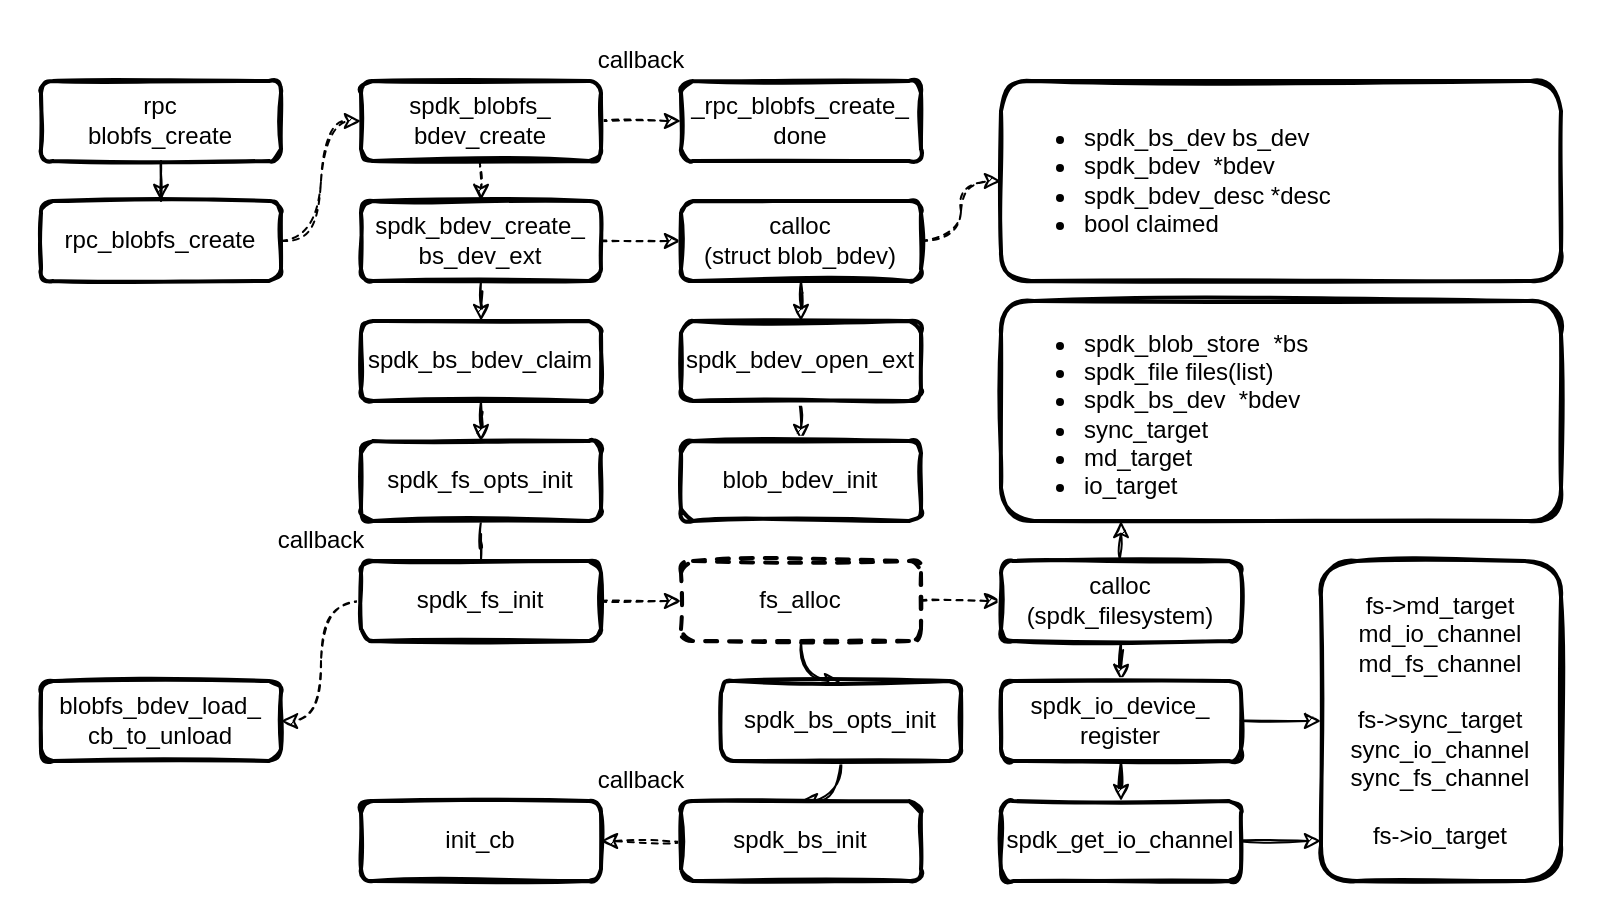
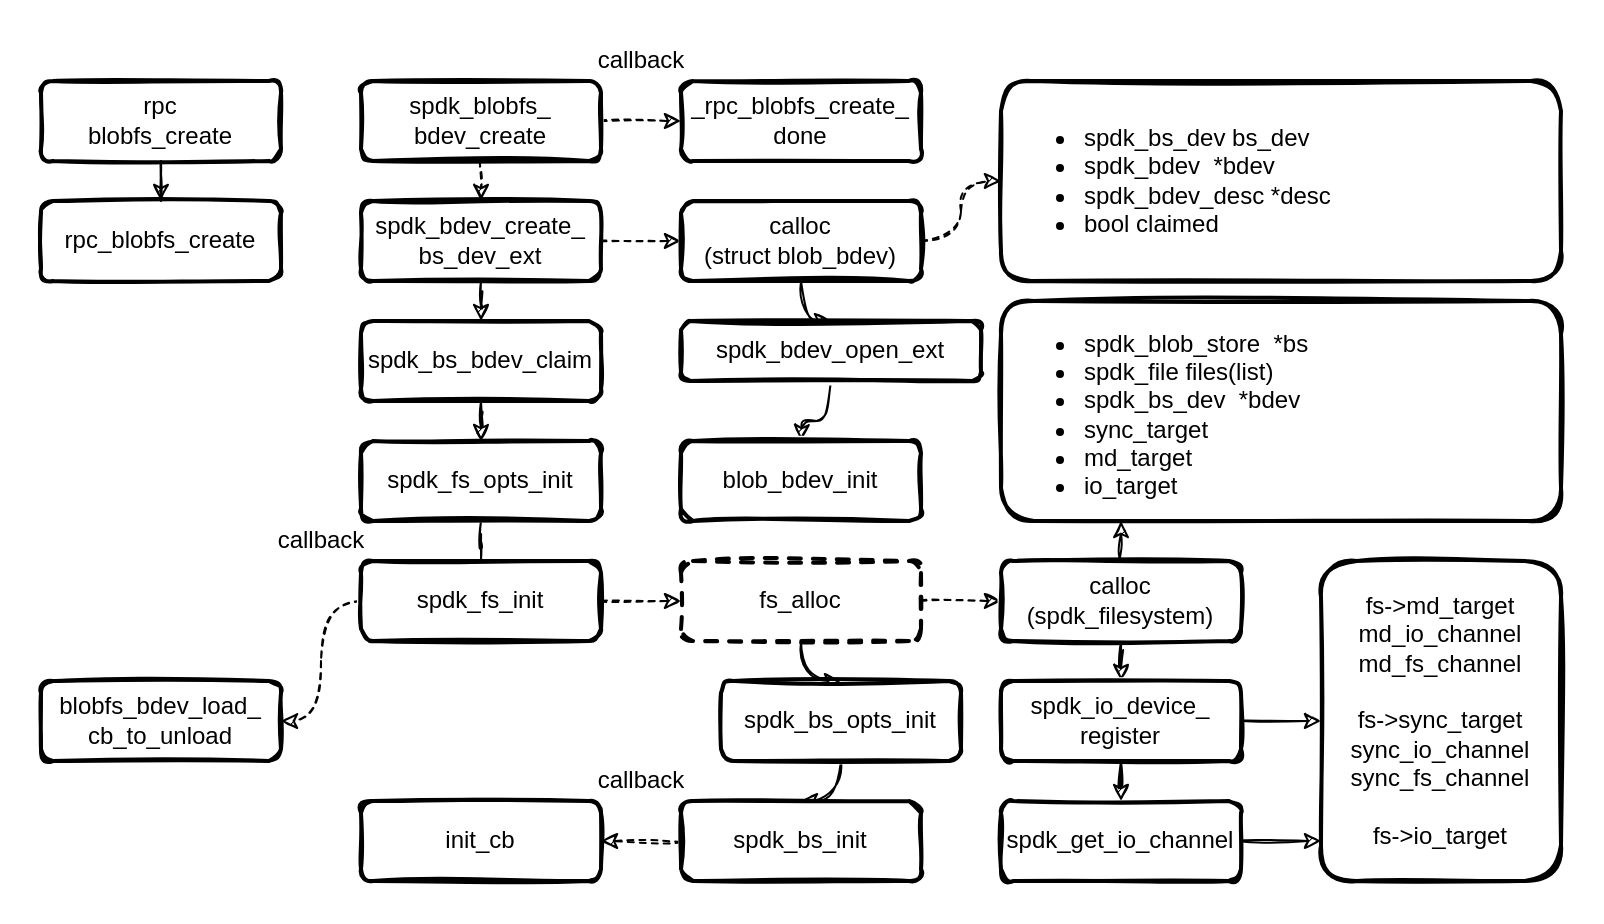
  <mxCell id="0" />
  <mxCell id="1" parent="0" />
  <mxCell id="2" value="" style="rounded=1;whiteSpace=wrap;html=1;strokeWidth=2;fillWeight=1;hachureGap=4;hachureAngle=45;sketch=1;fillColor=#FFFFFF;" vertex="1" parent="1"><mxGeometry x="500" y="150" width="280" height="110" as="geometry" /></mxCell>
  <mxCell id="3" value="" style="rounded=1;whiteSpace=wrap;html=1;strokeWidth=2;fillWeight=1;hachureGap=4;hachureAngle=45;sketch=1;fillColor=#FFFFFF;" vertex="1" parent="1"><mxGeometry x="500" y="40" width="280" height="100" as="geometry" /></mxCell>
  <mxCell id="4" style="edgeStyle=orthogonalEdgeStyle;rounded=0;orthogonalLoop=1;jettySize=auto;html=1;entryX=0.5;entryY=0;entryDx=0;entryDy=0;sketch=1;" edge="1" parent="1" source="5" target="7"><mxGeometry relative="1" as="geometry" /></mxCell>
  <mxCell id="5" value="rpc&lt;br&gt;blobfs_create" style="rounded=1;whiteSpace=wrap;html=1;strokeWidth=2;fillWeight=1;hachureGap=4;hachureAngle=45;sketch=1;fillColor=#FFFFFF;" vertex="1" parent="1"><mxGeometry x="20" y="40" width="120" height="40" as="geometry" /></mxCell>
- <mxCell id="6" style="edgeStyle=orthogonalEdgeStyle;rounded=0;sketch=1;orthogonalLoop=1;jettySize=auto;html=1;entryX=0;entryY=0.5;entryDx=0;entryDy=0;curved=1;dashed=1;" edge="1" parent="1" source="7" target="10"><mxGeometry relative="1" as="geometry" /></mxCell>
  <mxCell id="7" value="rpc_blobfs_create" style="rounded=1;whiteSpace=wrap;html=1;strokeWidth=2;fillWeight=1;hachureGap=4;hachureAngle=45;sketch=1;fillColor=#FFFFFF;" vertex="1" parent="1"><mxGeometry x="20" y="100" width="120" height="40" as="geometry" /></mxCell>
  <mxCell id="8" style="edgeStyle=orthogonalEdgeStyle;curved=1;rounded=0;sketch=1;orthogonalLoop=1;jettySize=auto;html=1;entryX=0;entryY=0.5;entryDx=0;entryDy=0;dashed=1;" edge="1" parent="1" source="10" target="11"><mxGeometry relative="1" as="geometry" /></mxCell>
  <mxCell id="9" style="edgeStyle=orthogonalEdgeStyle;curved=1;rounded=0;sketch=1;orthogonalLoop=1;jettySize=auto;html=1;entryX=0.5;entryY=0;entryDx=0;entryDy=0;dashed=1;" edge="1" parent="1" source="10"><mxGeometry relative="1" as="geometry"><mxPoint x="240" y="100" as="targetPoint" /></mxGeometry></mxCell>
  <mxCell id="10" value="spdk_blobfs_&lt;br&gt;bdev_create" style="rounded=1;whiteSpace=wrap;html=1;strokeWidth=2;fillWeight=1;hachureGap=4;hachureAngle=45;sketch=1;fillColor=#FFFFFF;" vertex="1" parent="1"><mxGeometry x="180" y="40" width="120" height="40" as="geometry" /></mxCell>
  <mxCell id="11" value="_rpc_blobfs_create_&lt;br&gt;done" style="rounded=1;whiteSpace=wrap;html=1;strokeWidth=2;fillWeight=1;hachureGap=4;hachureAngle=45;sketch=1;fillColor=#FFFFFF;" vertex="1" parent="1"><mxGeometry x="340" y="40" width="120" height="40" as="geometry" /></mxCell>
  <mxCell id="12" value="callback" style="text;html=1;align=center;verticalAlign=middle;resizable=0;points=[];autosize=1;strokeColor=none;" vertex="1" parent="1"><mxGeometry x="290" y="20" width="60" height="20" as="geometry" /></mxCell>
  <mxCell id="13" style="edgeStyle=orthogonalEdgeStyle;curved=1;rounded=0;sketch=1;orthogonalLoop=1;jettySize=auto;html=1;entryX=0.5;entryY=0;entryDx=0;entryDy=0;" edge="1" parent="1" source="15" target="17"><mxGeometry relative="1" as="geometry" /></mxCell>
  <mxCell id="14" style="edgeStyle=orthogonalEdgeStyle;curved=1;rounded=0;sketch=1;orthogonalLoop=1;jettySize=auto;html=1;entryX=0;entryY=0.5;entryDx=0;entryDy=0;dashed=1;" edge="1" parent="1" source="15" target="27"><mxGeometry relative="1" as="geometry" /></mxCell>
  <mxCell id="15" value="spdk_bdev_create_&lt;br&gt;bs_dev_ext" style="rounded=1;whiteSpace=wrap;html=1;strokeWidth=2;fillWeight=1;hachureGap=4;hachureAngle=45;sketch=1;fillColor=#FFFFFF;" vertex="1" parent="1"><mxGeometry x="180" y="100" width="120" height="40" as="geometry" /></mxCell>
  <mxCell id="16" style="edgeStyle=orthogonalEdgeStyle;curved=1;rounded=0;sketch=1;orthogonalLoop=1;jettySize=auto;html=1;entryX=0.5;entryY=0;entryDx=0;entryDy=0;" edge="1" parent="1" source="17" target="19"><mxGeometry relative="1" as="geometry" /></mxCell>
  <mxCell id="17" value="spdk_bs_bdev_claim" style="rounded=1;whiteSpace=wrap;html=1;strokeWidth=2;fillWeight=1;hachureGap=4;hachureAngle=45;sketch=1;fillColor=#FFFFFF;" vertex="1" parent="1"><mxGeometry x="180" y="160" width="120" height="40" as="geometry" /></mxCell>
  <mxCell id="18" style="edgeStyle=orthogonalEdgeStyle;curved=1;rounded=0;sketch=1;orthogonalLoop=1;jettySize=auto;html=1;entryX=0.5;entryY=0;entryDx=0;entryDy=0;endArrow=none;" edge="1" parent="1" source="19" target="22"><mxGeometry relative="1" as="geometry" /></mxCell>
  <mxCell id="19" value="spdk_fs_opts_init" style="rounded=1;whiteSpace=wrap;html=1;strokeWidth=2;fillWeight=1;hachureGap=4;hachureAngle=45;sketch=1;fillColor=#FFFFFF;" vertex="1" parent="1"><mxGeometry x="180" y="220" width="120" height="40" as="geometry" /></mxCell>
  <mxCell id="20" style="edgeStyle=orthogonalEdgeStyle;curved=1;rounded=0;sketch=1;orthogonalLoop=1;jettySize=auto;html=1;entryX=1;entryY=0.5;entryDx=0;entryDy=0;dashed=1;" edge="1" parent="1" source="22" target="23"><mxGeometry relative="1" as="geometry" /></mxCell>
  <mxCell id="21" style="edgeStyle=orthogonalEdgeStyle;curved=1;rounded=0;sketch=1;orthogonalLoop=1;jettySize=auto;html=1;entryX=0;entryY=0.5;entryDx=0;entryDy=0;dashed=1;" edge="1" parent="1" source="22" target="34"><mxGeometry relative="1" as="geometry" /></mxCell>
  <mxCell id="22" value="spdk_fs_init" style="rounded=1;whiteSpace=wrap;html=1;strokeWidth=2;fillWeight=1;hachureGap=4;hachureAngle=45;sketch=1;fillColor=#FFFFFF;" vertex="1" parent="1"><mxGeometry x="180" y="280" width="120" height="40" as="geometry" /></mxCell>
  <mxCell id="23" value="blobfs_bdev_load_&lt;br&gt;cb_to_unload" style="rounded=1;whiteSpace=wrap;html=1;strokeWidth=2;fillWeight=1;hachureGap=4;hachureAngle=45;sketch=1;fillColor=#FFFFFF;" vertex="1" parent="1"><mxGeometry x="20" y="340" width="120" height="40" as="geometry" /></mxCell>
  <mxCell id="24" value="callback" style="text;html=1;align=center;verticalAlign=middle;resizable=0;points=[];autosize=1;strokeColor=none;" vertex="1" parent="1"><mxGeometry x="130" y="260" width="60" height="20" as="geometry" /></mxCell>
  <mxCell id="25" style="edgeStyle=orthogonalEdgeStyle;curved=1;rounded=0;sketch=1;orthogonalLoop=1;jettySize=auto;html=1;entryX=0.5;entryY=0;entryDx=0;entryDy=0;" edge="1" parent="1" source="27" target="29"><mxGeometry relative="1" as="geometry" /></mxCell>
  <mxCell id="26" style="edgeStyle=orthogonalEdgeStyle;curved=1;rounded=0;sketch=1;orthogonalLoop=1;jettySize=auto;html=1;entryX=0;entryY=0.5;entryDx=0;entryDy=0;dashed=1;" edge="1" parent="1" source="27" target="31"><mxGeometry relative="1" as="geometry" /></mxCell>
  <mxCell id="27" value="calloc&lt;br&gt;(struct blob_bdev)" style="rounded=1;whiteSpace=wrap;html=1;strokeWidth=2;fillWeight=1;hachureGap=4;hachureAngle=45;sketch=1;fillColor=#FFFFFF;" vertex="1" parent="1"><mxGeometry x="340" y="100" width="120" height="40" as="geometry" /></mxCell>
  <mxCell id="28" style="edgeStyle=orthogonalEdgeStyle;curved=1;rounded=0;sketch=1;orthogonalLoop=1;jettySize=auto;html=1;" edge="1" parent="1" source="29"><mxGeometry relative="1" as="geometry"><mxPoint x="400" y="220" as="targetPoint" /></mxGeometry></mxCell>
- <mxCell id="29" value="spdk_bdev_open_ext" style="rounded=1;whiteSpace=wrap;html=1;strokeWidth=2;fillWeight=1;hachureGap=4;hachureAngle=45;sketch=1;fillColor=#FFFFFF;" vertex="1" parent="1"><mxGeometry x="340" y="160" width="120" height="40" as="geometry" /></mxCell>
+ <mxCell id="29" value="spdk_bdev_open_ext" style="rounded=1;whiteSpace=wrap;html=1;strokeWidth=2;fillWeight=1;hachureGap=4;hachureAngle=45;sketch=1;fillColor=#FFFFFF;" vertex="1" parent="1"><mxGeometry x="340" y="160" width="150" height="30" as="geometry" /></mxCell>
  <mxCell id="30" value="blob_bdev_init" style="rounded=1;whiteSpace=wrap;html=1;strokeWidth=2;fillWeight=1;hachureGap=4;hachureAngle=45;sketch=1;fillColor=#FFFFFF;" vertex="1" parent="1"><mxGeometry x="340" y="220" width="120" height="40" as="geometry" /></mxCell>
  <mxCell id="31" value="&lt;ul&gt;&lt;li&gt;spdk_bs_dev bs_dev&lt;br&gt;&lt;/li&gt;&lt;li&gt;spdk_bdev&amp;nbsp; *bdev&lt;br&gt;&lt;/li&gt;&lt;li&gt;spdk_bdev_desc *desc&lt;br&gt;&lt;/li&gt;&lt;li&gt;bool claimed&lt;br&gt;&lt;/li&gt;&lt;/ul&gt;" style="text;strokeColor=none;fillColor=none;html=1;whiteSpace=wrap;verticalAlign=middle;overflow=hidden;fillWeight=1;hachureGap=4;" vertex="1" parent="1"><mxGeometry x="500" y="40" width="280" height="100" as="geometry" /></mxCell>
  <mxCell id="32" style="edgeStyle=orthogonalEdgeStyle;curved=1;rounded=0;sketch=1;orthogonalLoop=1;jettySize=auto;html=1;entryX=0.5;entryY=0;entryDx=0;entryDy=0;" edge="1" parent="1" source="34" target="36"><mxGeometry relative="1" as="geometry" /></mxCell>
  <mxCell id="33" style="edgeStyle=orthogonalEdgeStyle;curved=1;rounded=0;sketch=1;orthogonalLoop=1;jettySize=auto;html=1;dashed=1;" edge="1" parent="1" source="34" target="44"><mxGeometry relative="1" as="geometry" /></mxCell>
  <mxCell id="34" value="fs_alloc" style="rounded=1;whiteSpace=wrap;html=1;strokeWidth=2;fillWeight=1;hachureGap=4;hachureAngle=45;sketch=1;fillColor=#FFFFFF;dashed=1;" vertex="1" parent="1"><mxGeometry x="340" y="280" width="120" height="40" as="geometry" /></mxCell>
  <mxCell id="35" style="edgeStyle=orthogonalEdgeStyle;curved=1;rounded=0;sketch=1;orthogonalLoop=1;jettySize=auto;html=1;entryX=0.5;entryY=0;entryDx=0;entryDy=0;" edge="1" parent="1" source="36" target="38"><mxGeometry relative="1" as="geometry" /></mxCell>
  <mxCell id="36" value="spdk_bs_opts_init" style="rounded=1;whiteSpace=wrap;html=1;strokeWidth=2;fillWeight=1;hachureGap=4;hachureAngle=45;sketch=1;fillColor=#FFFFFF;" vertex="1" parent="1"><mxGeometry x="360" y="340" width="120" height="40" as="geometry" /></mxCell>
  <mxCell id="37" style="edgeStyle=orthogonalEdgeStyle;curved=1;rounded=0;sketch=1;orthogonalLoop=1;jettySize=auto;html=1;entryX=1;entryY=0.5;entryDx=0;entryDy=0;dashed=1;" edge="1" parent="1" source="38" target="39"><mxGeometry relative="1" as="geometry" /></mxCell>
  <mxCell id="38" value="spdk_bs_init" style="rounded=1;whiteSpace=wrap;html=1;strokeWidth=2;fillWeight=1;hachureGap=4;hachureAngle=45;sketch=1;fillColor=#FFFFFF;" vertex="1" parent="1"><mxGeometry x="340" y="400" width="120" height="40" as="geometry" /></mxCell>
  <mxCell id="39" value="init_cb" style="rounded=1;whiteSpace=wrap;html=1;strokeWidth=2;fillWeight=1;hachureGap=4;hachureAngle=45;sketch=1;fillColor=#FFFFFF;" vertex="1" parent="1"><mxGeometry x="180" y="400" width="120" height="40" as="geometry" /></mxCell>
  <mxCell id="40" value="callback" style="text;html=1;align=center;verticalAlign=middle;resizable=0;points=[];autosize=1;strokeColor=none;" vertex="1" parent="1"><mxGeometry x="290" y="380" width="60" height="20" as="geometry" /></mxCell>
  <mxCell id="41" value="&lt;ul&gt;&lt;li&gt;spdk_blob_store&amp;nbsp; *bs&lt;br&gt;&lt;/li&gt;&lt;li&gt;spdk_file files(list)&lt;/li&gt;&lt;li&gt;spdk_bs_dev&amp;nbsp; *bdev&lt;br&gt;&lt;/li&gt;&lt;li&gt;sync_target&lt;br&gt;&lt;/li&gt;&lt;li&gt;md_target&lt;br&gt;&lt;/li&gt;&lt;li&gt;io_target&lt;br&gt;&lt;/li&gt;&lt;/ul&gt;" style="text;strokeColor=none;fillColor=none;html=1;whiteSpace=wrap;verticalAlign=middle;overflow=hidden;fillWeight=1;hachureGap=4;" vertex="1" parent="1"><mxGeometry x="500" y="150" width="280" height="110" as="geometry" /></mxCell>
  <mxCell id="42" style="edgeStyle=orthogonalEdgeStyle;curved=1;rounded=0;sketch=1;orthogonalLoop=1;jettySize=auto;html=1;entryX=0.5;entryY=0;entryDx=0;entryDy=0;" edge="1" parent="1" source="44" target="47"><mxGeometry relative="1" as="geometry" /></mxCell>
  <mxCell id="43" style="edgeStyle=orthogonalEdgeStyle;curved=1;rounded=0;sketch=1;orthogonalLoop=1;jettySize=auto;html=1;" edge="1" parent="1" source="44"><mxGeometry relative="1" as="geometry"><mxPoint x="560" y="260" as="targetPoint" /></mxGeometry></mxCell>
  <mxCell id="44" value="calloc&lt;br&gt;(spdk_filesystem)" style="rounded=1;whiteSpace=wrap;html=1;strokeWidth=2;fillWeight=1;hachureGap=4;hachureAngle=45;sketch=1;fillColor=#FFFFFF;" vertex="1" parent="1"><mxGeometry x="500" y="280" width="120" height="40" as="geometry" /></mxCell>
  <mxCell id="45" style="edgeStyle=orthogonalEdgeStyle;curved=1;rounded=0;sketch=1;orthogonalLoop=1;jettySize=auto;html=1;entryX=0.5;entryY=0;entryDx=0;entryDy=0;" edge="1" parent="1" source="47" target="49"><mxGeometry relative="1" as="geometry" /></mxCell>
  <mxCell id="46" style="edgeStyle=orthogonalEdgeStyle;curved=1;rounded=0;sketch=1;orthogonalLoop=1;jettySize=auto;html=1;entryX=0;entryY=0.5;entryDx=0;entryDy=0;" edge="1" parent="1" source="47" target="50"><mxGeometry relative="1" as="geometry" /></mxCell>
  <mxCell id="47" value="spdk_io_device_&lt;br&gt;register" style="rounded=1;whiteSpace=wrap;html=1;strokeWidth=2;fillWeight=1;hachureGap=4;hachureAngle=45;sketch=1;fillColor=#FFFFFF;" vertex="1" parent="1"><mxGeometry x="500" y="340" width="120" height="40" as="geometry" /></mxCell>
  <mxCell id="48" style="edgeStyle=orthogonalEdgeStyle;curved=1;rounded=0;sketch=1;orthogonalLoop=1;jettySize=auto;html=1;entryX=0;entryY=0.875;entryDx=0;entryDy=0;entryPerimeter=0;" edge="1" parent="1" source="49" target="50"><mxGeometry relative="1" as="geometry" /></mxCell>
  <mxCell id="49" value="spdk_get_io_channel" style="rounded=1;whiteSpace=wrap;html=1;strokeWidth=2;fillWeight=1;hachureGap=4;hachureAngle=45;sketch=1;fillColor=#FFFFFF;" vertex="1" parent="1"><mxGeometry x="500" y="400" width="120" height="40" as="geometry" /></mxCell>
  <mxCell id="50" value="fs-&amp;gt;md_target&lt;br&gt;md_io_channel&lt;br&gt;md_fs_channel&lt;br&gt;&lt;br&gt;fs-&amp;gt;sync_target&lt;br&gt;sync_io_channel&lt;br&gt;sync_fs_channel&lt;br&gt;&lt;br&gt;fs-&amp;gt;io_target" style="rounded=1;whiteSpace=wrap;html=1;strokeWidth=2;fillWeight=1;hachureGap=4;hachureAngle=45;sketch=1;fillColor=#FFFFFF;" vertex="1" parent="1"><mxGeometry x="660" y="280" width="120" height="160" as="geometry" /></mxCell>
